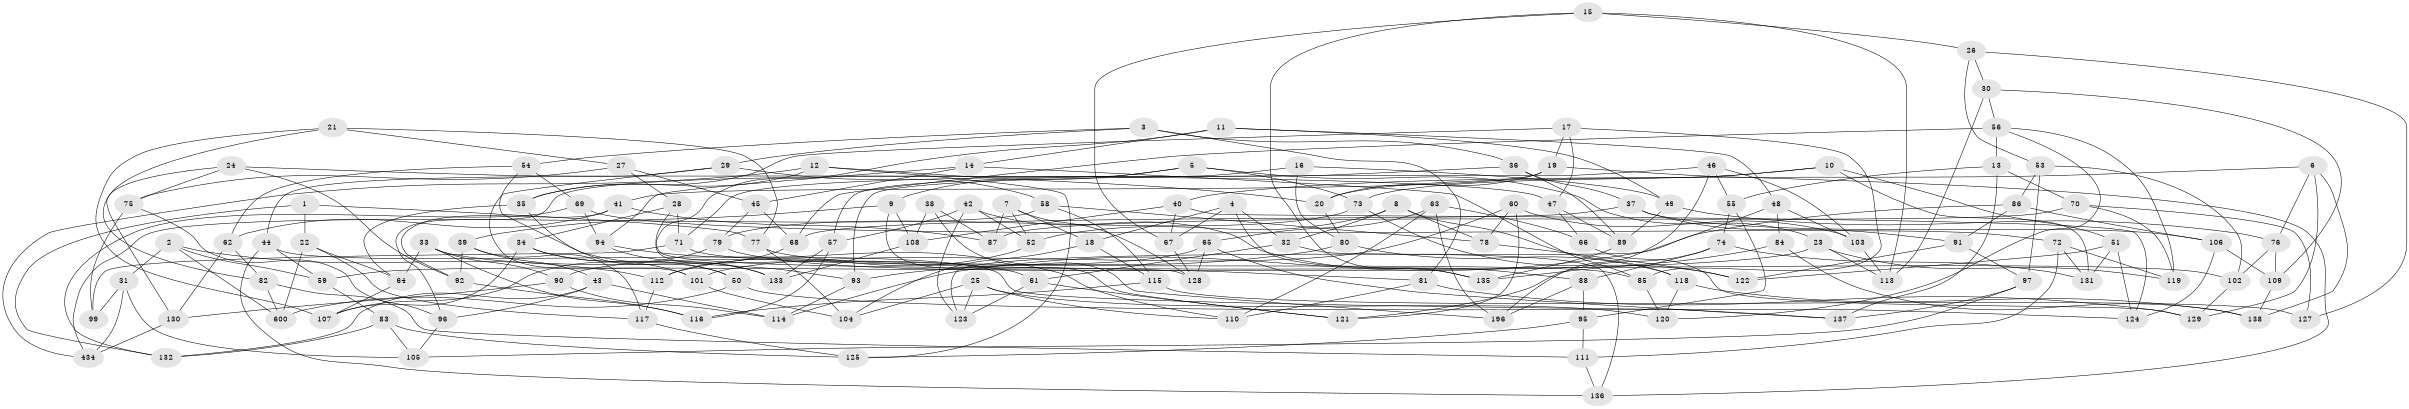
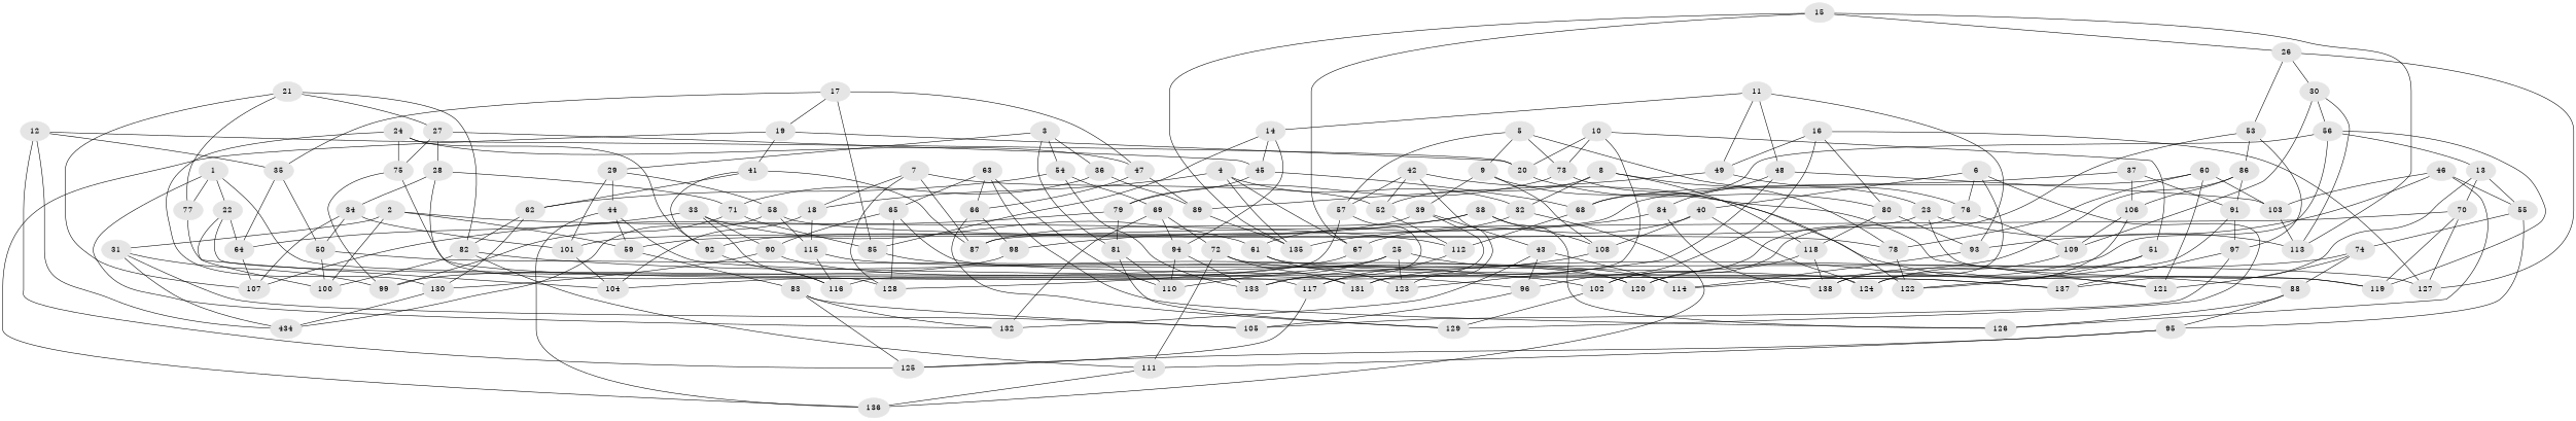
  graph {
    node [color=gray90 style=filled]
    1
    22
    77
    132
    13
    55
    70
    137
-   100 [label=600]
+   100
    64
    117
    104
    102
    2
    31
    59
    112
    n18 [label=434]
    99
    105
    83
    3
    29
    36
    54
    81
    44
    58
    101
    71
    37
    89
    62
    69
    133
    129
    110
    4
    18
    32
    67
    135
    115
    136
    61
    128
    5
    9
    23
    57
    73
    39
    108
    121
    113
    119
    116
    79
    122
    6
    40
    76
    138
    124
    109
    7
    52
    87
    8
    78
    118
    120
    92
    43
    10
    20
    51
    131
    80
    11
    14
    48
    49
    93
    45
    85
    94
    123
    103
    84
    114
    12
    35
    125
    50
    74
    95
    127
    68
    15
    26
    30
    53
    16
    96
    17
    19
    47
    41
    66
    21
    27
    82
    107
    75
    28
    111
    24
    130
    25
    56
    86
    97
    34
    33
    90
    91
    106
    38
-   126 [label=196]
+   98
+   126
    42
    88
    46
    72
    60
    63
    65
    1 -- 22
    1 -- 77
    1 -- 132
    22 -- 100
    22 -- 64
    22 -- 117
    77 -- 104
-   77 -- 102
+   82 -- 102
    13 -- 55
    13 -- 70
    13 -- 137
    55 -- 74
    55 -- 95
    70 -- 119
    70 -- 87
    70 -- 127
    64 -- 107
    117 -- 125
    102 -- 129
    2 -- 100
    2 -- 31
    2 -- 59
    2 -- 112
    31 -- n18
    31 -- 99
    31 -- 105
    59 -- 83
    112 -- 117
    83 -- 132
    83 -- 105
    83 -- 125
    3 -- 29
    3 -- 36
    3 -- 54
    3 -- 81
    29 -- 44
    29 -- 58
    29 -- 101
    36 -- 71
-   36 -- 37
    36 -- 89
    54 -- 62
    54 -- 69
    54 -- 133
    81 -- 129
    81 -- 110
    44 -- 137
    44 -- 59
    44 -- 136
    58 -- n18
    58 -- 115
    58 -- 78
    101 -- 104
    71 -- 99
    71 -- 85
    37 -- 68
    37 -- 91
    37 -- 106
    89 -- 135
    62 -- 82
    62 -- 130
    69 -- 132
    69 -- 94
    69 -- 72
    4 -- 18
    4 -- 32
    4 -- 67
    4 -- 135
    18 -- 104
    18 -- 115
    32 -- 136
    32 -- 61
    67 -- 128
    115 -- 116
    115 -- 127
    61 -- 121
    61 -- 123
    5 -- 9
    5 -- 23
    5 -- 57
    5 -- 73
    9 -- 39
    9 -- 108
    9 -- 121
    23 -- 59
    23 -- 113
    23 -- 119
    57 -- 133
    57 -- 116
    73 -- 79
    73 -- 122
    39 -- 117
    39 -- 92
    39 -- 43
    108 -- 133
    79 -- 81
    79 -- 107
    6 -- 129
    6 -- 40
    6 -- 76
    6 -- 138
    40 -- 67
    40 -- 108
    40 -- 124
    76 -- 102
    76 -- 109
    109 -- 138
    7 -- 18
    7 -- 128
    7 -- 52
    7 -- 87
    52 -- 112
    8 -- 32
    8 -- 52
    8 -- 78
    8 -- 118
    78 -- 122
    118 -- 138
    118 -- 120
    92 -- 116
    43 -- 132
    43 -- 114
    43 -- 96
    10 -- 73
    10 -- 20
    10 -- 51
    10 -- 131
    20 -- 80
    51 -- 122
    51 -- 124
-   51 -- 131
+   1 -- 131
    80 -- 118
    80 -- 93
    11 -- 14
    11 -- 48
    11 -- 49
    11 -- 93
    14 -- 45
    14 -- 85
    14 -- 94
    48 -- 123
    48 -- 103
    48 -- 84
    49 -- 89
    49 -- 76
    93 -- 114
    45 -- 79
    45 -- 68
    85 -- 120
    94 -- 133
    94 -- 110
    103 -- 113
    84 -- 135
    84 -- 138
    12 -- n18
    12 -- 20
    12 -- 35
    12 -- 125
    35 -- 64
    35 -- 50
    50 -- 100
    50 -- 124
    74 -- 121
    74 -- 131
    74 -- 88
    95 -- 125
    95 -- 111
    68 -- 112
    15 -- 67
    15 -- 135
    15 -- 113
    15 -- 26
    26 -- 127
    26 -- 30
    26 -- 53
    30 -- 113
    30 -- 109
    30 -- 56
    53 -- 102
    53 -- 86
    53 -- 97
    16 -- 80
    16 -- 49
+   16 -- 127
    16 -- 96
    96 -- 105
    17 -- 85
    17 -- 35
    17 -- 19
    17 -- 47
    19 -- 136
    19 -- 20
    19 -- 41
    47 -- 89
    47 -- 66
    41 -- 62
    41 -- 87
    41 -- 92
    66 -- 129
+   66 -- 98
    21 -- 77
    21 -- 27
    21 -- 82
    21 -- 107
    27 -- 45
    27 -- 75
    27 -- 28
    82 -- 100
    82 -- 111
    75 -- 99
    75 -- 96
    28 -- 71
    28 -- 128
    28 -- 34
    111 -- 136
    24 -- 92
    24 -- 47
    24 -- 75
    24 -- 130
    130 -- n18
    25 -- 104
    25 -- 110
    25 -- 120
    25 -- 123
    56 -- 13
    56 -- 119
    56 -- 120
    56 -- 68
    86 -- 114
    86 -- 91
    86 -- 106
    97 -- 137
    97 -- 105
    34 -- 101
    34 -- 50
    34 -- 107
    33 -- 64
    33 -- 61
    33 -- 116
    33 -- 90
    90 -- 114
    90 -- 130
    91 -- 122
    91 -- 97
    106 -- 124
    106 -- 109
    38 -- 108
    38 -- 87
+   38 -- 98
    38 -- 126
+   98 -- 99
    42 -- 57
    42 -- 52
    42 -- 123
    42 -- 88
    88 -- 95
    88 -- 126
    46 -- 55
    46 -- 93
    46 -- 103
    46 -- 126
    72 -- 119
    72 -- 131
    72 -- 111
    60 -- 101
    60 -- 121
    60 -- 78
    60 -- 103
    63 -- 110
    63 -- 66
    63 -- 126
    63 -- 65
    65 -- 137
    65 -- 128
    65 -- 90
  }
